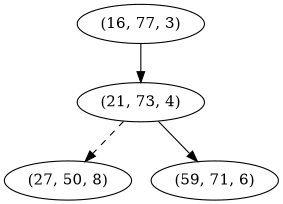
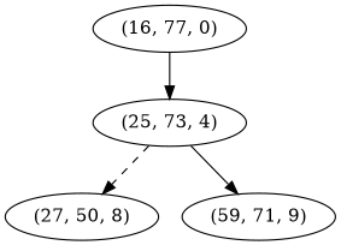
  digraph {
    edge [style=solid]
-   "(16, 77, 0)" [label="(16, 77, 3)"]
-   "(21, 73, 4)"
+   "(16, 77, 0)"
+   "(21, 73, 4)" [label="(25, 73, 4)"]
    "(27, 50, 8)"
-   "(59, 71, 6)"
+   "(59, 71, 6)" [label="(59, 71, 9)"]
    "(16, 77, 0)" -> "(21, 73, 4)"
    "(21, 73, 4)" -> "(27, 50, 8)" [style=dashed]
    "(21, 73, 4)" -> "(59, 71, 6)"
  }
